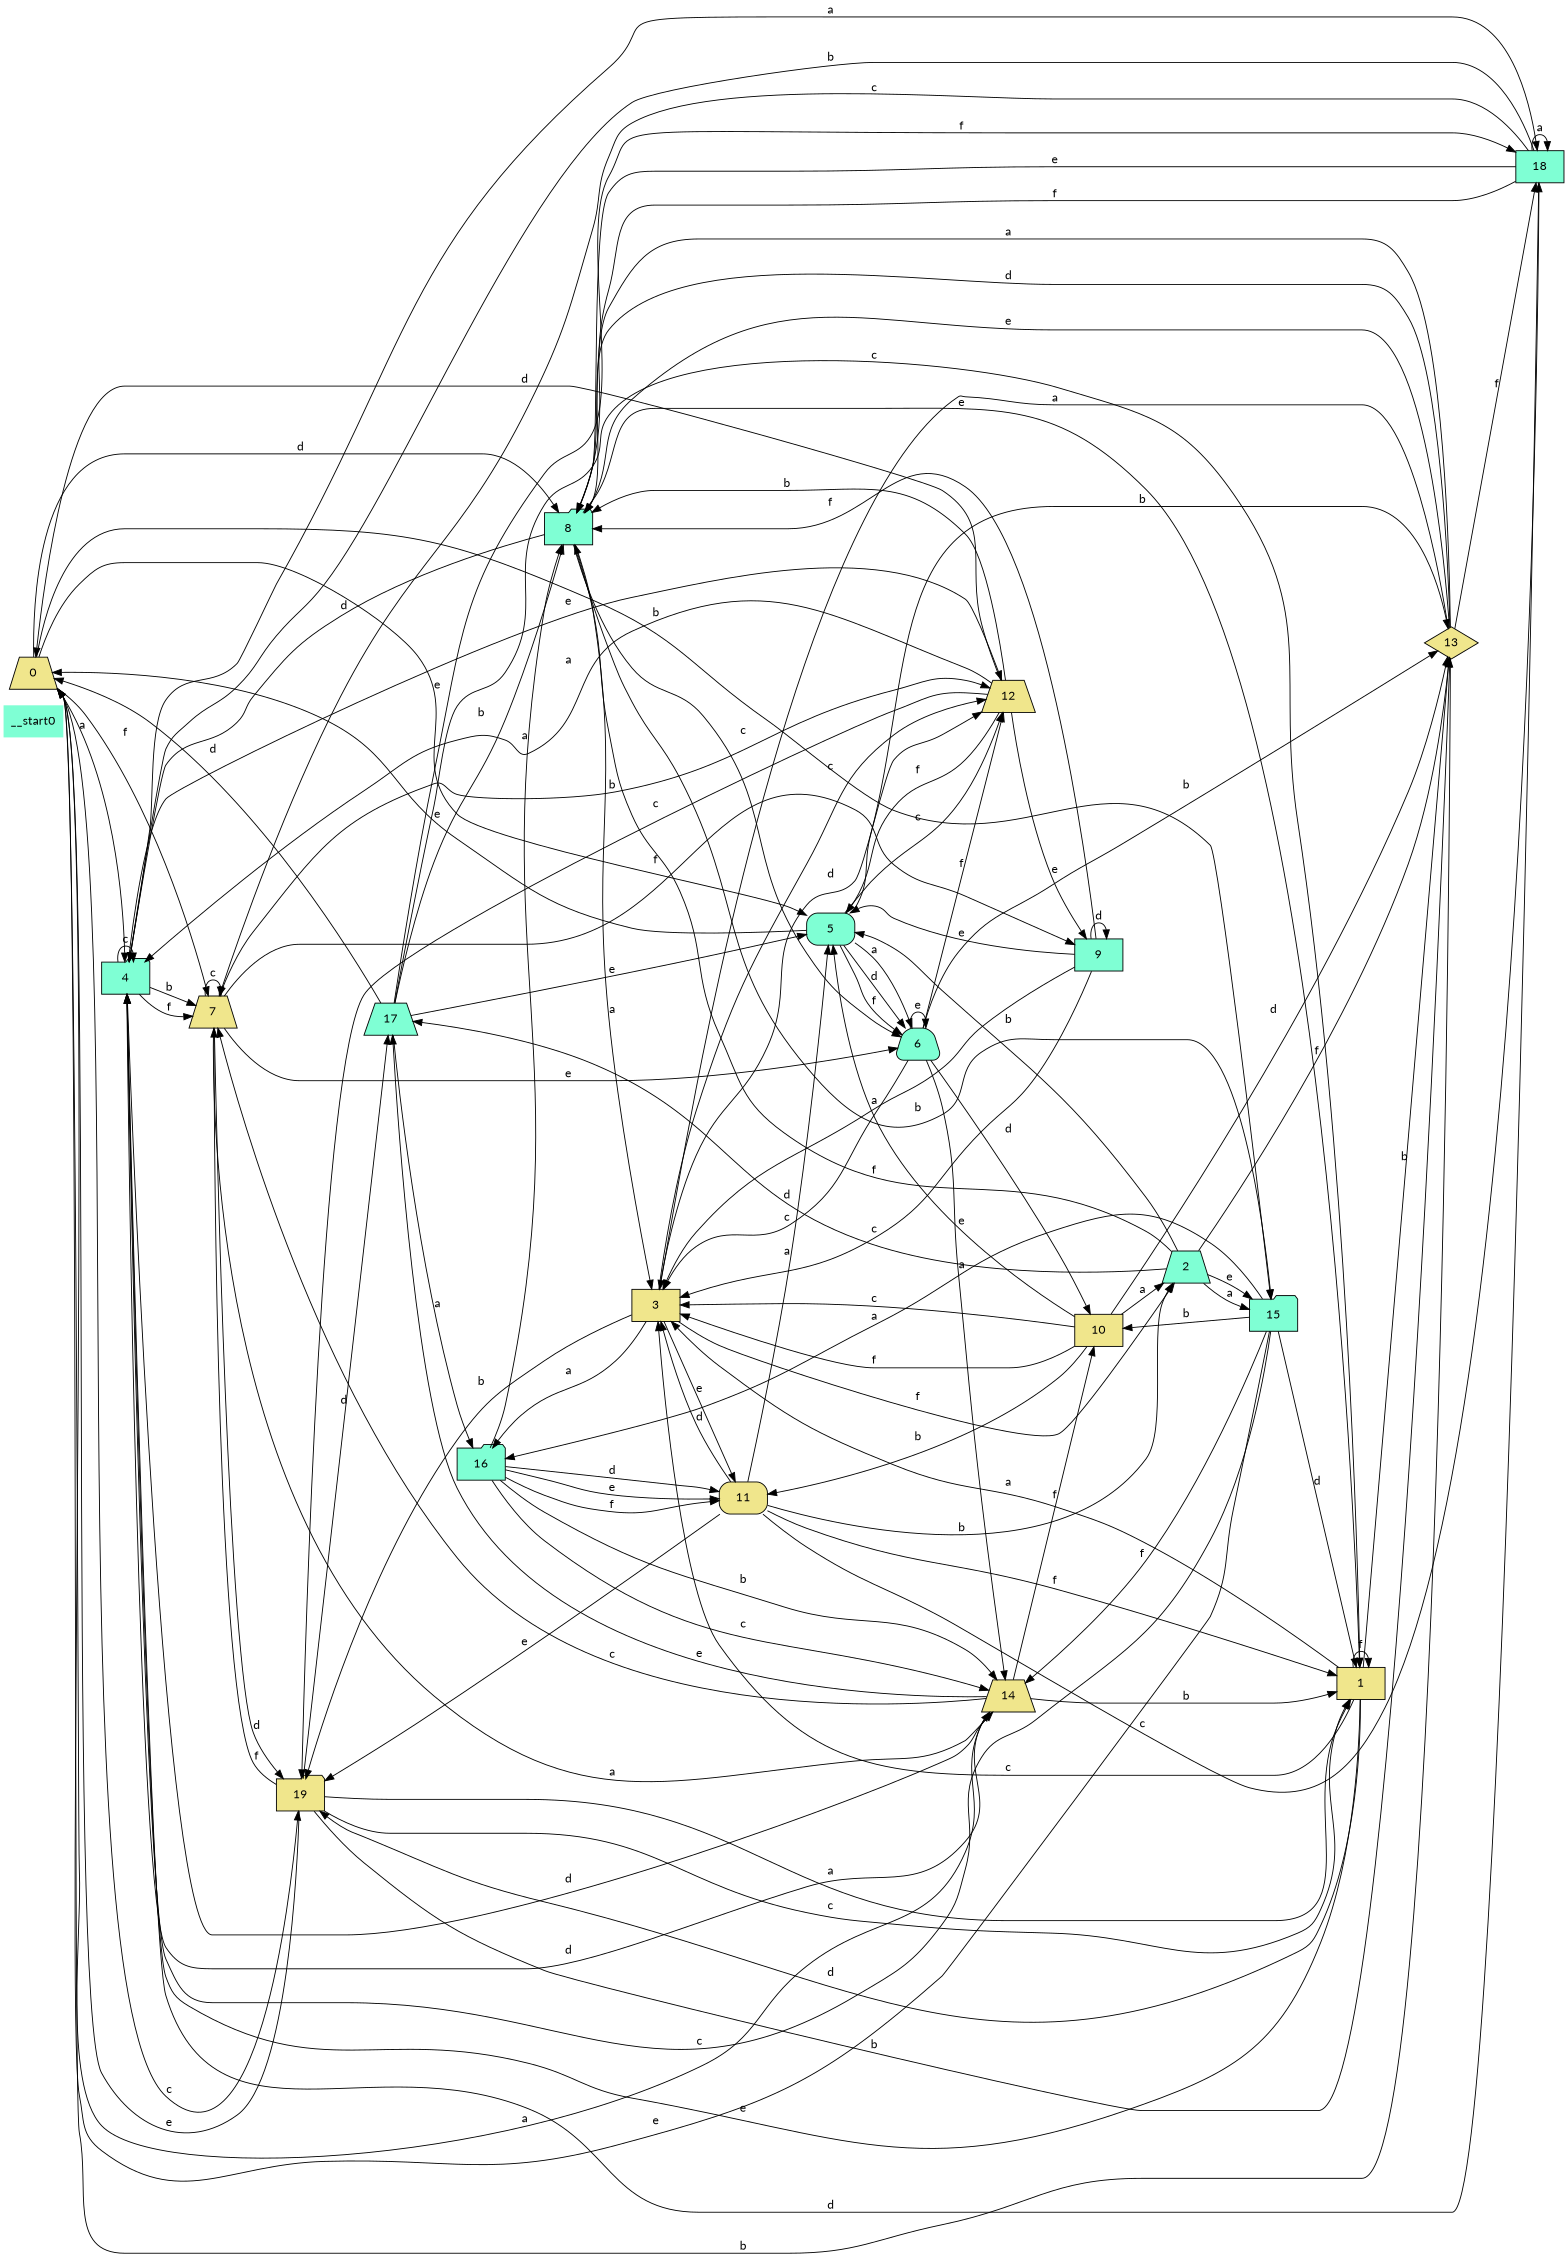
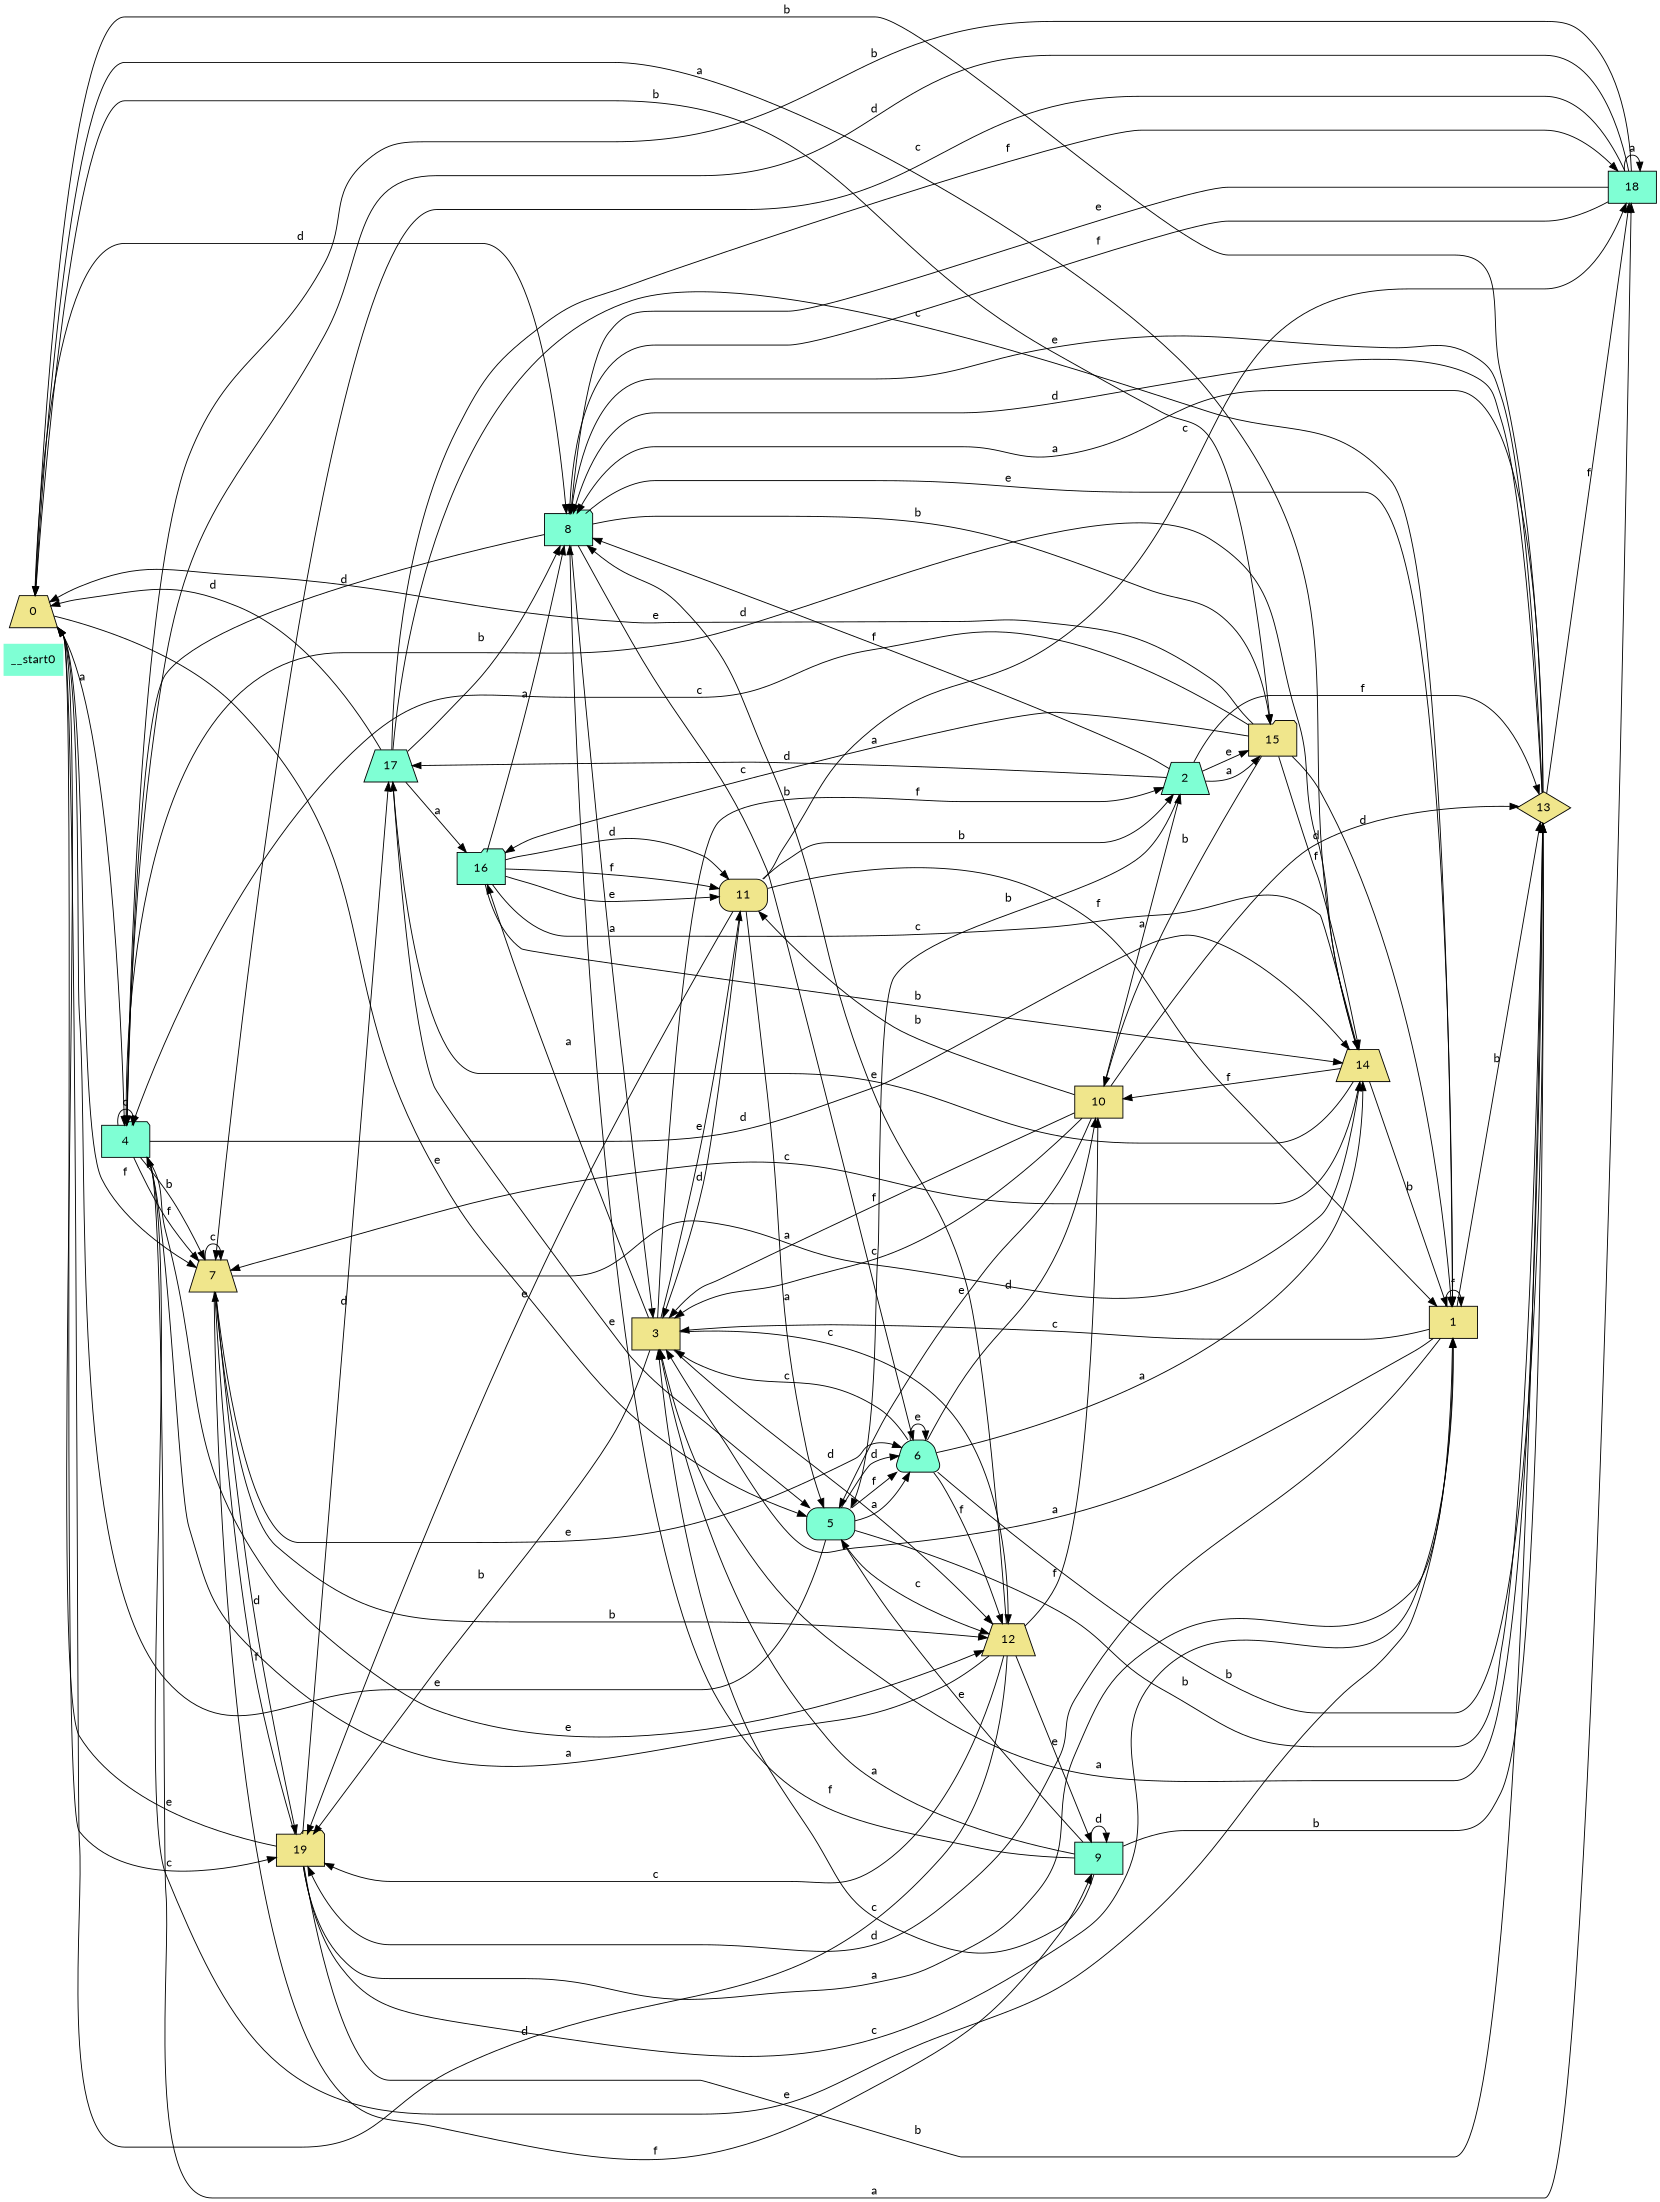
  digraph {
    fontname=Lato
    rankdir=LR
    node [fillcolor=khaki fontname=Lato shape=trapezium style=filled color=black]
    edge [fontname=Lato]
    __start0 [fillcolor=aquamarine shape=none color=""]
    n2 [label=0]
    n3 [fillcolor=aquamarine label=4 shape=folder]
    n4 [fillcolor=aquamarine label=5 shape=box style="rounded,filled"]
    n5 [label=7]
    n6 [fillcolor=aquamarine label=8 shape=folder]
-   n7 [fillcolor=aquamarine label=15 shape=folder style="rounded,filled"]
+   n7 [label=15 shape=folder style="rounded,filled"]
    n8 [label=19 shape=folder]
    n9 [label=12]
    n10 [label=14]
    n11 [fillcolor=aquamarine label=18 shape=box]
    n12 [label=13 shape=diamond]
    n13 [fillcolor=aquamarine label=6 style="rounded,filled"]
    n14 [fillcolor=aquamarine label=9 shape=box]
    n15 [label=1 shape=box]
    n16 [label=3 shape=box]
    n17 [fillcolor=aquamarine label=16 shape=folder]
    n18 [label=10 shape=box]
    n19 [fillcolor=aquamarine label=17]
    n20 [fillcolor=aquamarine label=2]
    n21 [label=11 shape=box style="rounded,filled"]
    n2 -> n3 [label=a]
    n2 -> n4 [label=e]
    n2 -> n5 [label=f]
    n2 -> n6 [label=d]
    n2 -> n7 [label=b]
    n2 -> n8 [label=c]
    n3 -> n3 [label=c]
    n3 -> n5 [label=b]
    n3 -> n5 [label=f]
    n3 -> n9 [label=e]
    n3 -> n10 [label=d]
    n3 -> n11 [label=a]
    n4 -> n2 [label=e]
    n4 -> n9 [label=c]
    n4 -> n12 [label=b]
    n4 -> n13 [label=a]
    n4 -> n13 [label=d]
    n4 -> n13 [label=f]
    n5 -> n5 [label=c]
    n5 -> n8 [label=d]
    n5 -> n9 [label=b]
    n5 -> n10 [label=a]
    n5 -> n13 [label=e]
    n5 -> n14 [label=f]
    n6 -> n3 [label=d]
    n6 -> n7 [label=b]
    n6 -> n13 [label=c]
    n6 -> n15 [label=e]
    n6 -> n16 [label=a]
    n7 -> n2 [label=e]
    n7 -> n3 [label=c]
    n7 -> n10 [label=f]
    n7 -> n15 [label=d]
    n7 -> n17 [label=a]
    n7 -> n18 [label=b]
    n8 -> n2 [label=e]
    n8 -> n5 [label=f]
    n8 -> n12 [label=b]
    n8 -> n15 [label=a]
    n8 -> n15 [label=c]
    n8 -> n19 [label=d]
    n9 -> n2 [label=d]
    n9 -> n3 [label=a]
-   n9 -> n4 [label=f]
+   n9 -> n18 [label=f]
    n9 -> n6 [label=b]
    n9 -> n8 [label=c]
    n9 -> n14 [label=e]
    n10 -> n2 [label=a]
    n10 -> n3 [label=d]
    n10 -> n5 [label=c]
    n10 -> n15 [label=b]
    n10 -> n18 [label=f]
    n10 -> n19 [label=e]
    n11 -> n3 [label=b]
    n11 -> n3 [label=d]
    n11 -> n5 [label=c]
    n11 -> n6 [label=e]
    n11 -> n6 [label=f]
    n11 -> n11 [label=a]
    n12 -> n2 [label=b]
    n12 -> n6 [label=a]
    n12 -> n6 [label=d]
    n12 -> n6 [label=e]
    n12 -> n11 [label=f]
    n12 -> n16 [label=a]
    n13 -> n9 [label=f]
    n13 -> n10 [label=a]
    n13 -> n12 [label=b]
    n13 -> n13 [label=e]
    n13 -> n16 [label=c]
    n13 -> n18 [label=d]
    n14 -> n4 [label=e]
    n14 -> n6 [label=f]
+   n14 -> n12 [label=b]
    n14 -> n14 [label=d]
    n14 -> n16 [label=a]
    n14 -> n16 [label=c]
    n15 -> n3 [label=e]
    n15 -> n8 [label=d]
    n15 -> n12 [label=b]
    n15 -> n15 [label=f]
    n15 -> n16 [label=a]
    n15 -> n16 [label=c]
    n16 -> n8 [label=b]
    n16 -> n9 [label=c]
    n16 -> n9 [label=d]
    n16 -> n17 [label=a]
    n16 -> n20 [label=f]
    n16 -> n21 [label=e]
    n17 -> n6 [label=a]
    n17 -> n10 [label=b]
    n17 -> n10 [label=c]
    n17 -> n21 [label=d]
    n17 -> n21 [label=e]
    n17 -> n21 [label=f]
    n18 -> n4 [label=e]
    n18 -> n12 [label=d]
    n18 -> n16 [label=c]
    n18 -> n16 [label=f]
    n18 -> n20 [label=a]
    n18 -> n21 [label=b]
    n19 -> n2 [label=d]
    n19 -> n4 [label=e]
    n19 -> n6 [label=b]
    n19 -> n11 [label=f]
    n19 -> n15 [label=c]
    n19 -> n17 [label=a]
    n20 -> n4 [label=b]
    n20 -> n6 [label=f]
    n20 -> n7 [label=a]
    n20 -> n7 [label=e]
    n20 -> n12 [label=f]
    n20 -> n19 [label=d]
    n21 -> n4 [label=a]
    n21 -> n8 [label=e]
    n21 -> n11 [label=c]
    n21 -> n15 [label=f]
    n21 -> n16 [label=d]
    n21 -> n20 [label=b]
  }
